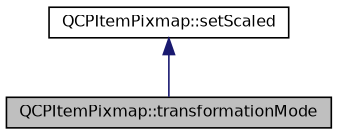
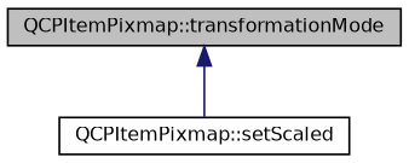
  digraph {
    rankdir=TB
    node [color=black fontname=Helvetica fontsize=10 shape=record style=filled]
    n1 [fillcolor=grey75 fontcolor=black height=0.2 label="QCPItemPixmap::transformationMode" width=0.4]
    n2 [fillcolor=white height=0.2 label="QCPItemPixmap::setScaled" width=0.4]
-   n2 -> n1 [color=midnightblue dir=back fontname=Helvetica fontsize=10 labelfontname=Helvetica labelfontsize=10 style=solid]
+   n1 -> n2 [color=midnightblue dir=back fontname=Helvetica fontsize=10 labelfontname=Helvetica labelfontsize=10 style=solid]
  }
